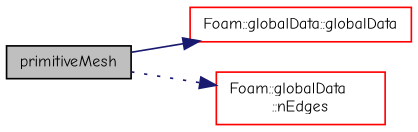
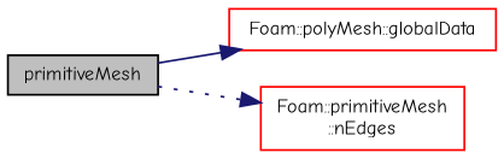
  digraph {
    fontname="Comic Neue"
    rankdir=LR
    node [color=red fontname="Comic Neue" fontsize=10 shape=record]
    edge [color=midnightblue fontname="Comic Neue" fontsize=10 labelfontname=Helvetica labelfontsize=10]
    n1 [color=black fillcolor=grey75 fontcolor=black height=0.2 label=primitiveMesh style=filled width=0.4]
-   n2 [height=0.2 label="Foam::globalData::globalData" width=0.4]
-   n3 [height=0.2 label="Foam::globalData\l::nEdges" width=0.4]
+   n2 [height=0.2 label="Foam::polyMesh::globalData" width=0.4]
+   n3 [height=0.2 label="Foam::primitiveMesh\l::nEdges" width=0.4]
    n1 -> n2 [style=solid]
    n1 -> n3 [style=dotted]
  }
